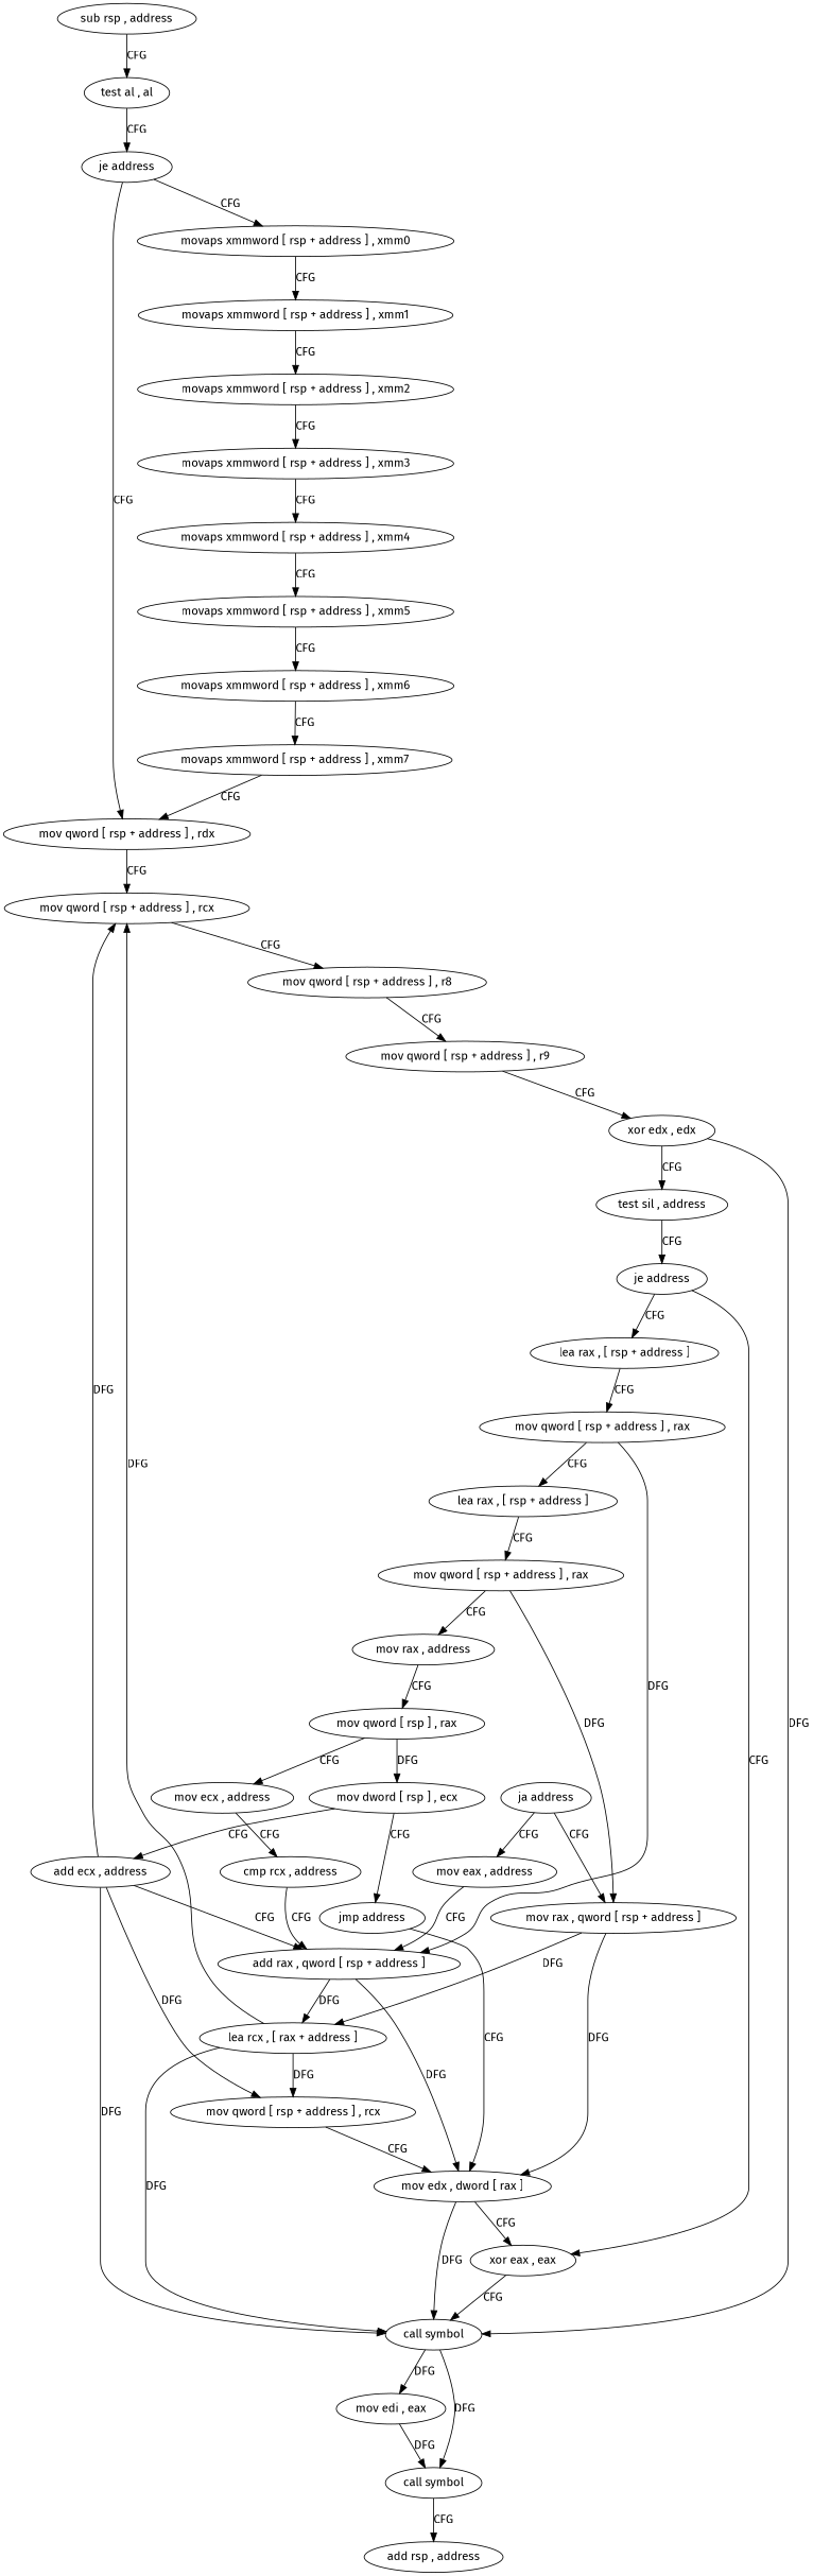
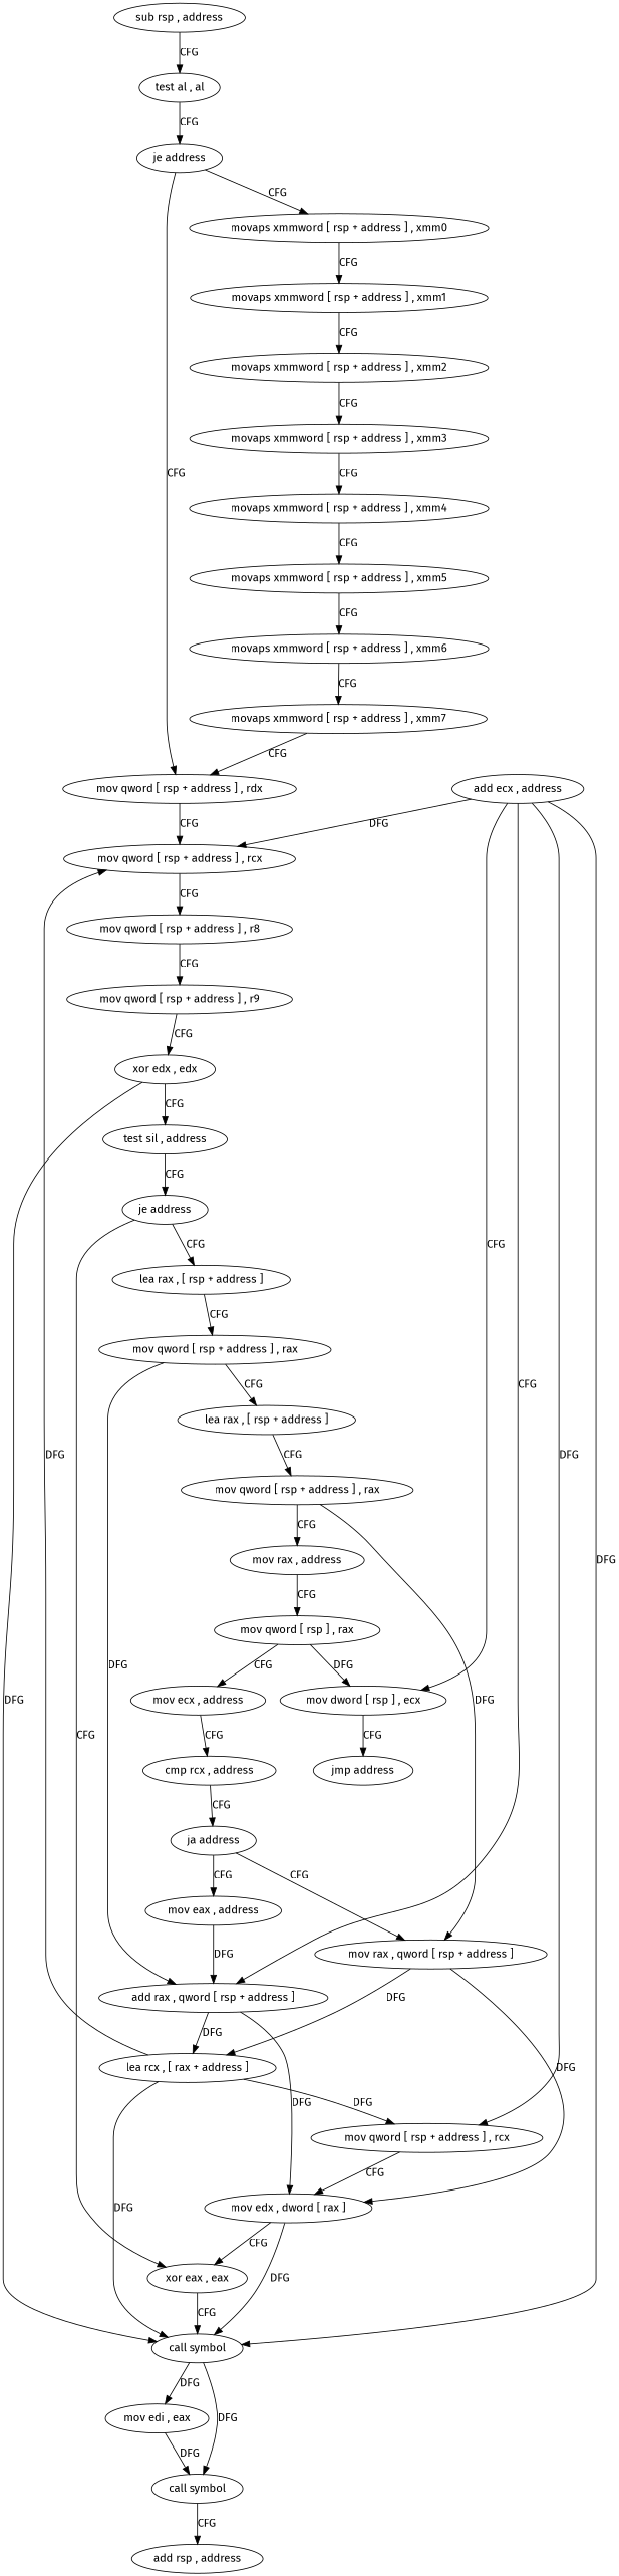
  digraph {
    fontname="Fira Sans"
    node [fontname="Fira Sans"]
    edge [fontname="Fira Sans"]
    n1 [label="sub rsp , address"]
    n2 [label="test al , al"]
    n3 [label="je address"]
    n4 [label="mov qword [ rsp + address ] , rdx"]
    n5 [label="movaps xmmword [ rsp + address ] , xmm0"]
    n6 [label="mov qword [ rsp + address ] , rcx"]
    n7 [label="movaps xmmword [ rsp + address ] , xmm1"]
    n8 [label="mov qword [ rsp + address ] , r8"]
    n9 [label="movaps xmmword [ rsp + address ] , xmm2"]
    n10 [label="mov qword [ rsp + address ] , r9"]
    n11 [label="xor edx , edx"]
    n12 [label="test sil , address"]
    n13 [label="call symbol"]
    n14 [label="je address"]
    n15 [label="mov edi , eax"]
    n16 [label="call symbol"]
    n17 [label="xor eax , eax"]
    n18 [label="lea rax , [ rsp + address ]"]
    n19 [label="mov qword [ rsp + address ] , rax"]
    n20 [label="lea rax , [ rsp + address ]"]
    n21 [label="add rax , qword [ rsp + address ]"]
    n22 [label="movaps xmmword [ rsp + address ] , xmm3"]
    n23 [label="movaps xmmword [ rsp + address ] , xmm4"]
    n24 [label="movaps xmmword [ rsp + address ] , xmm5"]
    n25 [label="movaps xmmword [ rsp + address ] , xmm6"]
    n26 [label="movaps xmmword [ rsp + address ] , xmm7"]
    n27 [label="add rsp , address"]
    n28 [label="mov qword [ rsp + address ] , rax"]
    n29 [label="lea rcx , [ rax + address ]"]
    n30 [label="mov edx , dword [ rax ]"]
    n31 [label="mov rax , address"]
    n32 [label="mov rax , qword [ rsp + address ]"]
    n33 [label="mov qword [ rsp ] , rax"]
    n34 [label="mov ecx , address"]
    n35 [label="mov dword [ rsp ] , ecx"]
    n36 [label="cmp rcx , address"]
    n37 [label="jmp address"]
    n38 [label="ja address"]
    n39 [label="mov eax , address"]
    n40 [label="mov qword [ rsp + address ] , rcx"]
    n41 [label="add ecx , address"]
    n1 -> n2 [label=CFG]
    n2 -> n3 [label=CFG]
    n3 -> n4 [label=CFG]
    n3 -> n5 [label=CFG]
    n4 -> n6 [label=CFG]
    n5 -> n7 [label=CFG]
    n6 -> n8 [label=CFG]
    n7 -> n9 [label=CFG]
    n8 -> n10 [label=CFG]
    n9 -> n22 [label=CFG]
    n10 -> n11 [label=CFG]
    n11 -> n12 [label=CFG]
    n11 -> n13 [label=DFG]
    n12 -> n14 [label=CFG]
    n13 -> n15 [label=DFG]
    n13 -> n16 [label=DFG]
    n14 -> n17 [label=CFG]
    n14 -> n18 [label=CFG]
    n15 -> n16 [label=DFG]
    n16 -> n27 [label=CFG]
    n17 -> n13 [label=CFG]
    n18 -> n19 [label=CFG]
    n19 -> n20 [label=CFG]
    n19 -> n21 [label=DFG]
    n20 -> n28 [label=CFG]
    n21 -> n29 [label=DFG]
    n21 -> n30 [label=DFG]
    n22 -> n23 [label=CFG]
    n23 -> n24 [label=CFG]
    n24 -> n25 [label=CFG]
    n25 -> n26 [label=CFG]
    n26 -> n4 [label=CFG]
    n28 -> n31 [label=CFG]
    n28 -> n32 [label=DFG]
    n29 -> n6 [label=DFG]
    n29 -> n13 [label=DFG]
    n29 -> n40 [label=DFG]
    n30 -> n13 [label=DFG]
    n30 -> n17 [label=CFG]
    n31 -> n33 [label=CFG]
    n32 -> n29 [label=DFG]
    n32 -> n30 [label=DFG]
    n33 -> n34 [label=CFG]
    n33 -> n35 [label=DFG]
    n34 -> n36 [label=CFG]
    n35 -> n37 [label=CFG]
-   n36 -> n21 [label=CFG]
-   n37 -> n30 [label=CFG]
+   n36 -> n38 [label=CFG]
    n38 -> n32 [label=CFG]
    n38 -> n39 [label=CFG]
-   n39 -> n21 [label=CFG]
+   n39 -> n21 [label=DFG]
    n40 -> n30 [label=CFG]
    n41 -> n6 [label=DFG]
    n41 -> n13 [label=DFG]
    n41 -> n21 [label=CFG]
-   n35 -> n41 [label=CFG]
+   n41 -> n35 [label=CFG]
    n41 -> n40 [label=DFG]
  }
